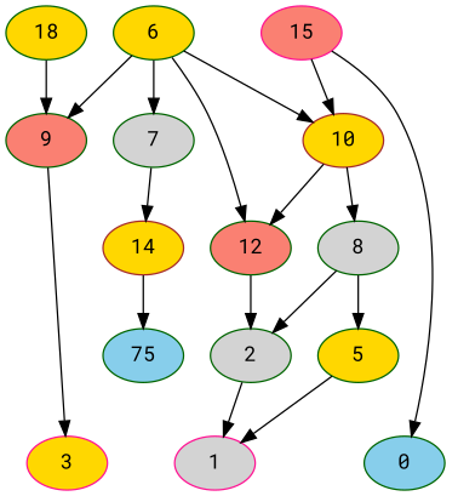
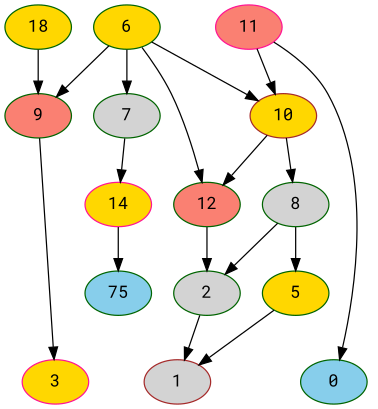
  digraph {
    fontname="Roboto Mono"
    node [color=darkgreen fillcolor=gold fontname="Roboto Mono" style=filled]
    edge [fontname="Roboto Mono" weight=0]
-   1 [color=deeppink fillcolor=lightgrey]
+   1 [color=brown fillcolor=lightgrey]
    2 [fillcolor=lightgrey]
    6
    7 [fillcolor=lightgrey]
    9 [fillcolor=salmon]
    10 [color=brown]
    12 [fillcolor=salmon]
-   14 [color=brown]
+   14 [color=deeppink]
    3 [color=deeppink]
    8 [fillcolor=lightgrey]
    5
    n12 [fillcolor=skyblue label=75]
-   11 [color=deeppink fillcolor=salmon label=15]
+   11 [color=deeppink fillcolor=salmon]
    0 [fillcolor=skyblue]
    n15 [label=18]
    2 -> 1
    6 -> 7
    6 -> 9
    6 -> 10
    6 -> 12
    7 -> 14
    9 -> 3
    10 -> 12
    10 -> 8
    12 -> 2
    14 -> n12
    8 -> 2
    8 -> 5 [weight=1]
    5 -> 1
    11 -> 10
    11 -> 0
    n15 -> 9
  }
